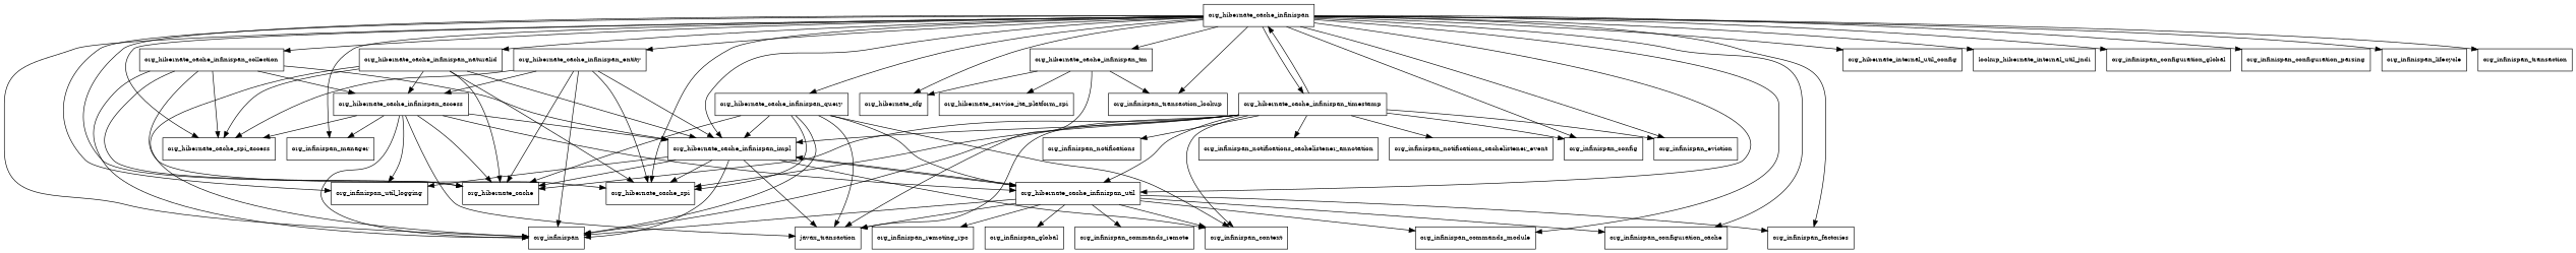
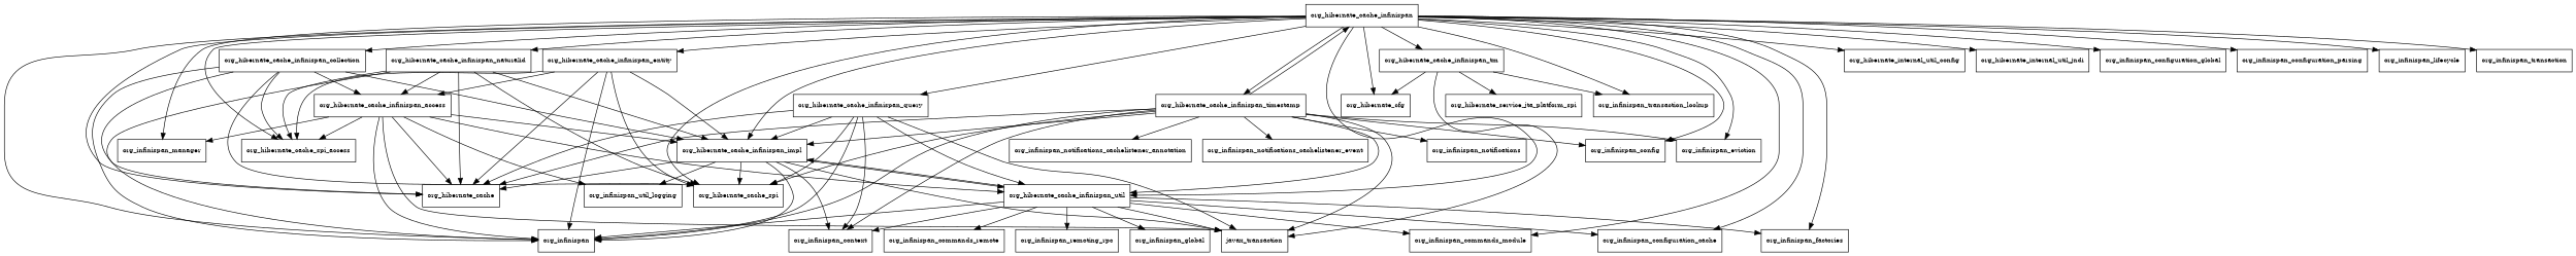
  digraph {
    node [fontsize=10.0 shape=box]
    org_hibernate_cache_infinispan
    org_hibernate_cache
    org_hibernate_cache_infinispan_collection
    org_hibernate_cache_infinispan_entity
    org_hibernate_cache_infinispan_impl
    org_hibernate_cache_infinispan_naturalid
    org_hibernate_cache_infinispan_query
    org_hibernate_cache_infinispan_timestamp
    org_hibernate_cache_infinispan_tm
    org_hibernate_cache_infinispan_util
    org_hibernate_cache_spi
    org_hibernate_cache_spi_access
    org_hibernate_cfg
    org_hibernate_internal_util_config
-   org_hibernate_internal_util_jndi [label=lookup_hibernate_internal_util_jndi]
+   org_hibernate_internal_util_jndi
    org_infinispan
    org_infinispan_commands_module
    org_infinispan_config
    org_infinispan_configuration_cache
    org_infinispan_configuration_global
    org_infinispan_configuration_parsing
    org_infinispan_eviction
    org_infinispan_factories
    org_infinispan_lifecycle
    org_infinispan_manager
    org_infinispan_transaction
    org_infinispan_transaction_lookup
    org_infinispan_util_logging
    org_hibernate_cache_infinispan_access
    javax_transaction
    org_infinispan_context
    org_infinispan_notifications
    org_infinispan_notifications_cachelistener_annotation
    org_infinispan_notifications_cachelistener_event
    org_hibernate_service_jta_platform_spi
    n36 [label=org_infinispan_global]
    org_infinispan_commands_remote
    org_infinispan_remoting_rpc
    org_hibernate_cache_infinispan -> org_hibernate_cache
    org_hibernate_cache_infinispan -> org_hibernate_cache_infinispan_collection
    org_hibernate_cache_infinispan -> org_hibernate_cache_infinispan_entity
    org_hibernate_cache_infinispan -> org_hibernate_cache_infinispan_impl
    org_hibernate_cache_infinispan -> org_hibernate_cache_infinispan_naturalid
    org_hibernate_cache_infinispan -> org_hibernate_cache_infinispan_query
    org_hibernate_cache_infinispan -> org_hibernate_cache_infinispan_timestamp
    org_hibernate_cache_infinispan -> org_hibernate_cache_infinispan_tm
    org_hibernate_cache_infinispan -> org_hibernate_cache_infinispan_util
    org_hibernate_cache_infinispan -> org_hibernate_cache_spi
    org_hibernate_cache_infinispan -> org_hibernate_cache_spi_access
    org_hibernate_cache_infinispan -> org_hibernate_cfg
    org_hibernate_cache_infinispan -> org_hibernate_internal_util_config
    org_hibernate_cache_infinispan -> org_hibernate_internal_util_jndi
    org_hibernate_cache_infinispan -> org_infinispan
    org_hibernate_cache_infinispan -> org_infinispan_commands_module
    org_hibernate_cache_infinispan -> org_infinispan_config
    org_hibernate_cache_infinispan -> org_infinispan_configuration_cache
    org_hibernate_cache_infinispan -> org_infinispan_configuration_global
    org_hibernate_cache_infinispan -> org_infinispan_configuration_parsing
    org_hibernate_cache_infinispan -> org_infinispan_eviction
    org_hibernate_cache_infinispan -> org_infinispan_factories
    org_hibernate_cache_infinispan -> org_infinispan_lifecycle
    org_hibernate_cache_infinispan -> org_infinispan_manager
    org_hibernate_cache_infinispan -> org_infinispan_transaction
    org_hibernate_cache_infinispan -> org_infinispan_transaction_lookup
-   org_hibernate_cache_infinispan -> org_infinispan_util_logging
    org_hibernate_cache_infinispan_collection -> org_hibernate_cache
    org_hibernate_cache_infinispan_collection -> org_hibernate_cache_infinispan_impl
    org_hibernate_cache_infinispan_collection -> org_hibernate_cache_spi
    org_hibernate_cache_infinispan_collection -> org_hibernate_cache_spi_access
    org_hibernate_cache_infinispan_collection -> org_infinispan
    org_hibernate_cache_infinispan_collection -> org_hibernate_cache_infinispan_access
    org_hibernate_cache_infinispan_entity -> org_hibernate_cache
    org_hibernate_cache_infinispan_entity -> org_hibernate_cache_infinispan_impl
    org_hibernate_cache_infinispan_entity -> org_hibernate_cache_spi
    org_hibernate_cache_infinispan_entity -> org_hibernate_cache_spi_access
    org_hibernate_cache_infinispan_entity -> org_infinispan
    org_hibernate_cache_infinispan_entity -> org_hibernate_cache_infinispan_access
    org_hibernate_cache_infinispan_impl -> org_hibernate_cache
    org_hibernate_cache_infinispan_impl -> org_hibernate_cache_infinispan_util
    org_hibernate_cache_infinispan_impl -> org_hibernate_cache_spi
    org_hibernate_cache_infinispan_impl -> org_infinispan
    org_hibernate_cache_infinispan_impl -> org_infinispan_util_logging
    org_hibernate_cache_infinispan_impl -> javax_transaction
    org_hibernate_cache_infinispan_impl -> org_infinispan_context
    org_hibernate_cache_infinispan_naturalid -> org_hibernate_cache
    org_hibernate_cache_infinispan_naturalid -> org_hibernate_cache_infinispan_impl
    org_hibernate_cache_infinispan_naturalid -> org_hibernate_cache_spi
    org_hibernate_cache_infinispan_naturalid -> org_hibernate_cache_spi_access
    org_hibernate_cache_infinispan_naturalid -> org_infinispan
    org_hibernate_cache_infinispan_naturalid -> org_hibernate_cache_infinispan_access
    org_hibernate_cache_infinispan_query -> org_hibernate_cache
    org_hibernate_cache_infinispan_query -> org_hibernate_cache_infinispan_impl
    org_hibernate_cache_infinispan_query -> org_hibernate_cache_infinispan_util
    org_hibernate_cache_infinispan_query -> org_hibernate_cache_spi
    org_hibernate_cache_infinispan_query -> org_infinispan
    org_hibernate_cache_infinispan_query -> javax_transaction
    org_hibernate_cache_infinispan_query -> org_infinispan_context
    org_hibernate_cache_infinispan_timestamp -> org_hibernate_cache_infinispan
    org_hibernate_cache_infinispan_timestamp -> org_hibernate_cache
    org_hibernate_cache_infinispan_timestamp -> org_hibernate_cache_infinispan_impl
    org_hibernate_cache_infinispan_timestamp -> org_hibernate_cache_infinispan_util
    org_hibernate_cache_infinispan_timestamp -> org_hibernate_cache_spi
    org_hibernate_cache_infinispan_timestamp -> org_infinispan
    org_hibernate_cache_infinispan_timestamp -> org_infinispan_config
    org_hibernate_cache_infinispan_timestamp -> org_infinispan_eviction
    org_hibernate_cache_infinispan_timestamp -> javax_transaction
    org_hibernate_cache_infinispan_timestamp -> org_infinispan_context
    org_hibernate_cache_infinispan_timestamp -> org_infinispan_notifications
    org_hibernate_cache_infinispan_timestamp -> org_infinispan_notifications_cachelistener_annotation
    org_hibernate_cache_infinispan_timestamp -> org_infinispan_notifications_cachelistener_event
    org_hibernate_cache_infinispan_tm -> org_hibernate_cfg
    org_hibernate_cache_infinispan_tm -> org_infinispan_transaction_lookup
    org_hibernate_cache_infinispan_tm -> javax_transaction
    org_hibernate_cache_infinispan_tm -> org_hibernate_service_jta_platform_spi
    org_hibernate_cache_infinispan_util -> org_hibernate_cache_infinispan_impl
    org_hibernate_cache_infinispan_util -> org_infinispan
    org_hibernate_cache_infinispan_util -> org_infinispan_commands_module
    org_hibernate_cache_infinispan_util -> org_infinispan_configuration_cache
    org_hibernate_cache_infinispan_util -> org_infinispan_factories
    org_hibernate_cache_infinispan_util -> javax_transaction
    org_hibernate_cache_infinispan_util -> org_infinispan_context
    org_hibernate_cache_infinispan_util -> n36
    org_hibernate_cache_infinispan_util -> org_infinispan_commands_remote
    org_hibernate_cache_infinispan_util -> org_infinispan_remoting_rpc
    org_hibernate_cache_infinispan_access -> org_hibernate_cache
    org_hibernate_cache_infinispan_access -> org_hibernate_cache_infinispan_impl
    org_hibernate_cache_infinispan_access -> org_hibernate_cache_infinispan_util
    org_hibernate_cache_infinispan_access -> org_hibernate_cache_spi_access
    org_hibernate_cache_infinispan_access -> org_infinispan
    org_hibernate_cache_infinispan_access -> org_infinispan_manager
    org_hibernate_cache_infinispan_access -> org_infinispan_util_logging
    org_hibernate_cache_infinispan_access -> javax_transaction
  }
